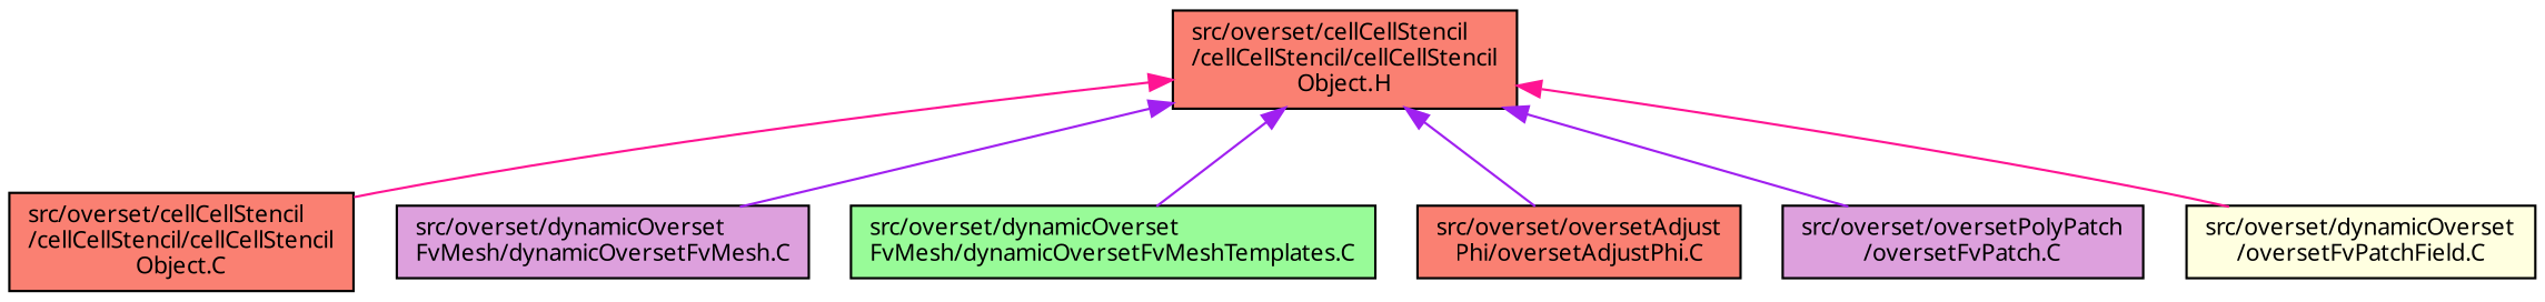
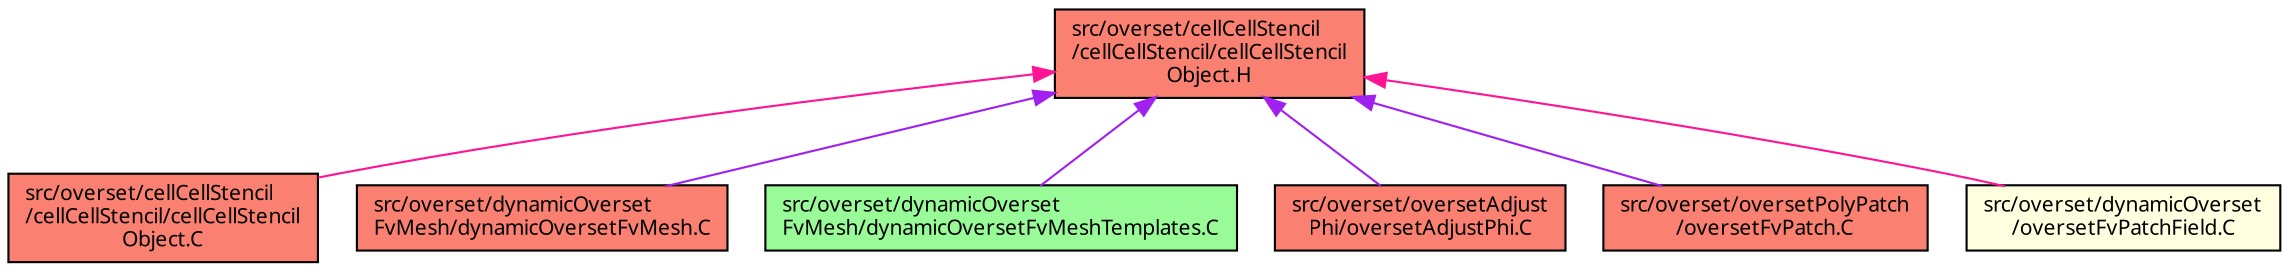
  digraph {
    fontname="Noto Sans"
    node [color=black fillcolor=salmon fontname="Noto Sans" fontsize=10 shape=record style=filled]
    edge [color=purple dir=back fontname="Noto Sans" fontsize=10 labelfontname=Helvetica labelfontsize=10 style=solid]
    n1 [fontcolor=black height=0.2 label="src/overset/cellCellStencil\l/cellCellStencil/cellCellStencil\lObject.H" width=0.4]
    n2 [height=0.2 label="src/overset/cellCellStencil\l/cellCellStencil/cellCellStencil\lObject.C" width=0.4]
-   n3 [fillcolor=plum height=0.2 label="src/overset/dynamicOverset\lFvMesh/dynamicOversetFvMesh.C" width=0.4]
+   n3 [height=0.2 label="src/overset/dynamicOverset\lFvMesh/dynamicOversetFvMesh.C" width=0.4]
    n4 [fillcolor=palegreen height=0.2 label="src/overset/dynamicOverset\lFvMesh/dynamicOversetFvMeshTemplates.C" width=0.4]
    n5 [height=0.2 label="src/overset/oversetAdjust\lPhi/oversetAdjustPhi.C" width=0.4]
-   n6 [fillcolor=plum height=0.2 label="src/overset/oversetPolyPatch\l/oversetFvPatch.C" width=0.4]
+   n6 [height=0.2 label="src/overset/oversetPolyPatch\l/oversetFvPatch.C" width=0.4]
    n7 [fillcolor=lightyellow height=0.2 label="src/overset/dynamicOverset\l/oversetFvPatchField.C" width=0.4]
    n1 -> n2 [color=deeppink]
    n1 -> n3
    n1 -> n4
    n1 -> n5
    n1 -> n6
    n1 -> n7 [color=deeppink]
  }
